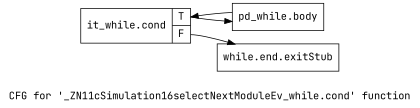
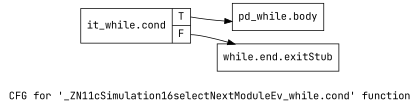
  digraph {
    fontname="JetBrains Mono"
    label="CFG for '_ZN11cSimulation16selectNextModuleEv_while.cond' function"
    rankdir=LR
    node [fontname="JetBrains Mono" shape=record]
    edge [fontname="JetBrains Mono"]
    n1 [label="{it_while.cond|{<s0>T|<s1>F}}"]
    n2 [label="{while.end.exitStub}"]
    n3 [label="{pd_while.body}"]
    n1 -> n2 [tailport=s1]
    n1 -> n3 [tailport=s0]
-   n3 -> n1
  }
